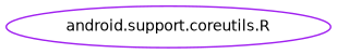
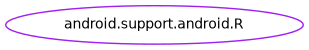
  digraph {
    rankdir=LR
-   n1 [color=purple fillcolor=white fontname=Helvetica fontsize=10 height=0.2 label="android.support.coreutils.R" shape=ellipse style=filled width=0.4]
+   n1 [color=purple fillcolor=white fontname=Helvetica fontsize=10 height=0.2 label="android.support.android.R" shape=ellipse style=filled width=0.4]
  }
